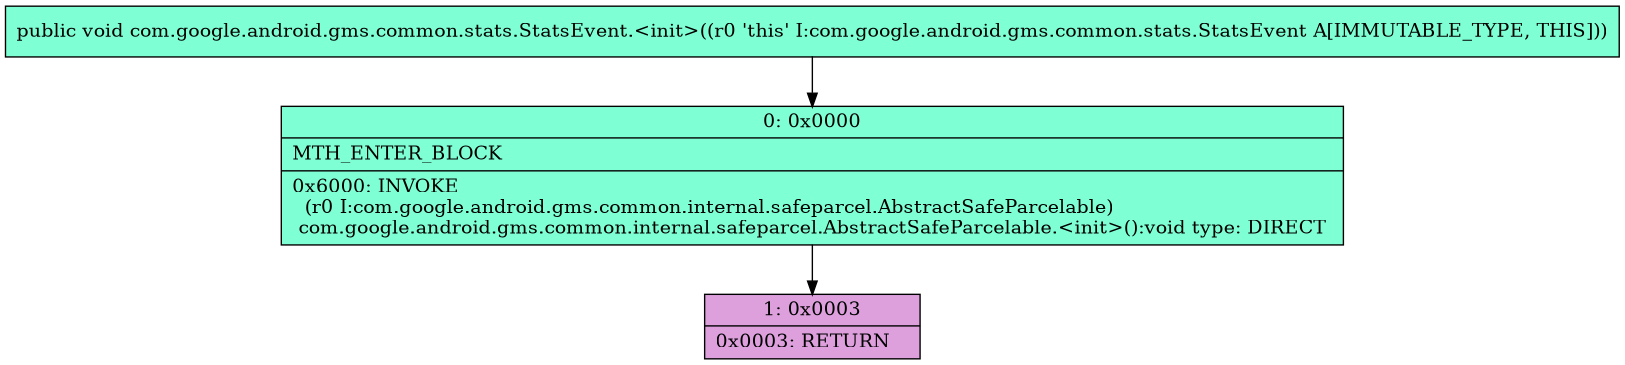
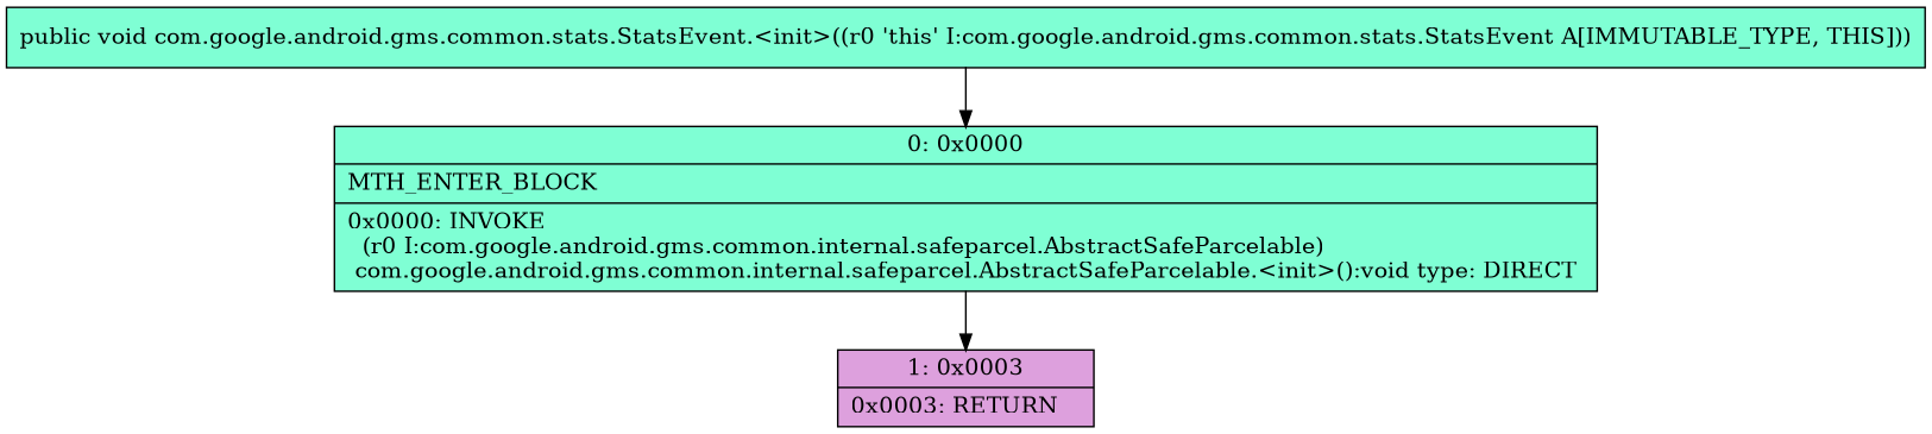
  digraph {
    node [shape=record style=filled fillcolor=aquamarine]
-   n1 [label="{0\:\ 0x0000|MTH_ENTER_BLOCK\l|0x6000: INVOKE  \l  (r0 I:com.google.android.gms.common.internal.safeparcel.AbstractSafeParcelable)\l com.google.android.gms.common.internal.safeparcel.AbstractSafeParcelable.\<init\>():void type: DIRECT \l}"]
+   n1 [label="{0\:\ 0x0000|MTH_ENTER_BLOCK\l|0x0000: INVOKE  \l  (r0 I:com.google.android.gms.common.internal.safeparcel.AbstractSafeParcelable)\l com.google.android.gms.common.internal.safeparcel.AbstractSafeParcelable.\<init\>():void type: DIRECT \l}"]
    n2 [label="{1\:\ 0x0003|0x0003: RETURN   \l}" fillcolor=plum]
    n3 [label="{public void com.google.android.gms.common.stats.StatsEvent.\<init\>((r0 'this' I:com.google.android.gms.common.stats.StatsEvent A[IMMUTABLE_TYPE, THIS])) }"]
    n1 -> n2
    n3 -> n1
  }
